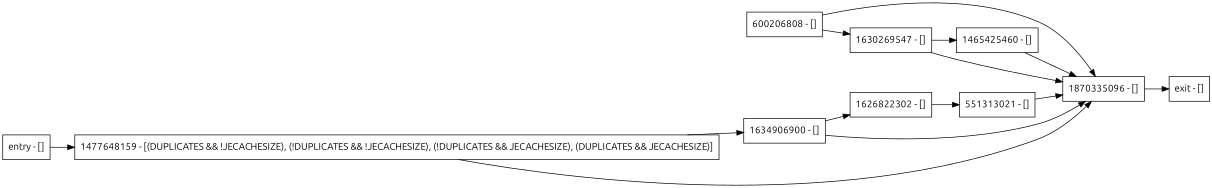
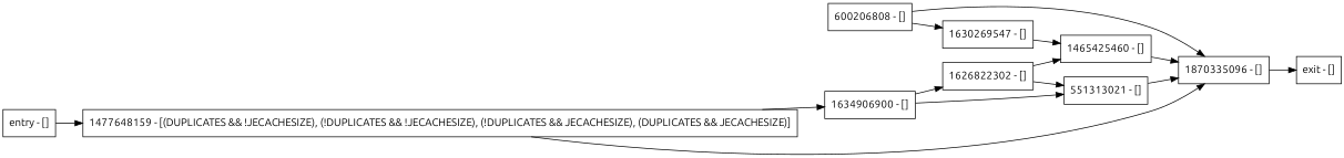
  digraph {
    fontname=Ubuntu
    rankdir=LR
    node [fontname=Ubuntu shape=record]
    edge [fontname=Ubuntu]
    n1 [label="1634906900 - []"]
    n2 [label="1626822302 - []"]
    n3 [label="551313021 - []"]
    n4 [label="1465425460 - []"]
    n5 [label="1870335096 - []"]
    n6 [label="entry - []"]
    n7 [label="1477648159 - [(DUPLICATES && !JECACHESIZE), (!DUPLICATES && !JECACHESIZE), (!DUPLICATES && JECACHESIZE), (DUPLICATES && JECACHESIZE)]"]
    n8 [label="exit - []"]
    n9 [label="600206808 - []"]
    n10 [label="1630269547 - []"]
    n1 -> n2
-   n1 -> n5
+   n1 -> n3
    n2 -> n3
+   n2 -> n4
    n3 -> n5
    n4 -> n5
    n5 -> n8
    n6 -> n7
    n7 -> n1
    n7 -> n5
    n9 -> n5
    n9 -> n10
    n10 -> n4
-   n10 -> n5
  }
